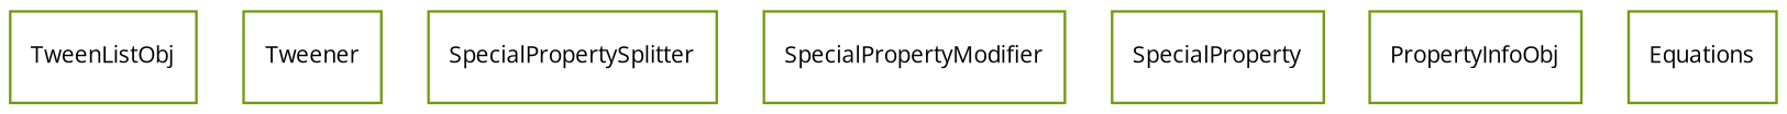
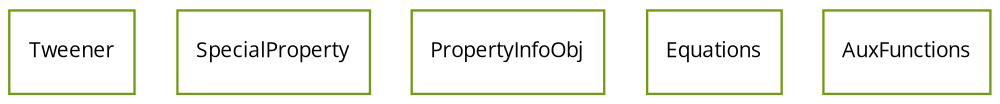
  strict digraph {
    rankdir=TB
    fontname="Open Sans"
    node [color="#729b12" fontname="Open Sans" fontsize=9 shape=record]
-   n1 [label=TweenListObj]
    n2 [label=Tweener]
-   n3 [label=SpecialPropertySplitter]
-   n4 [label=SpecialPropertyModifier]
    n5 [label=SpecialProperty]
    n6 [label=PropertyInfoObj]
    n7 [label=Equations]
+   n8 [label=AuxFunctions]
  }
